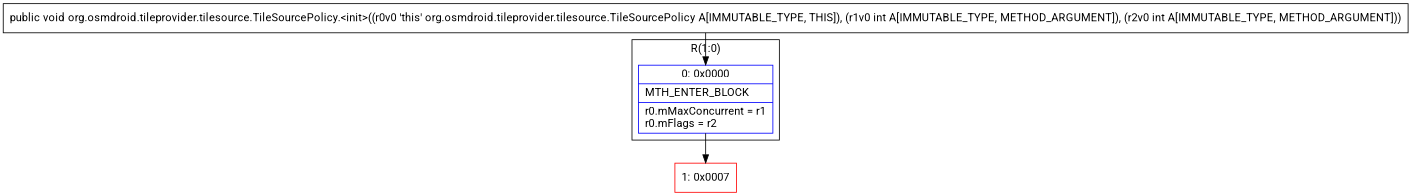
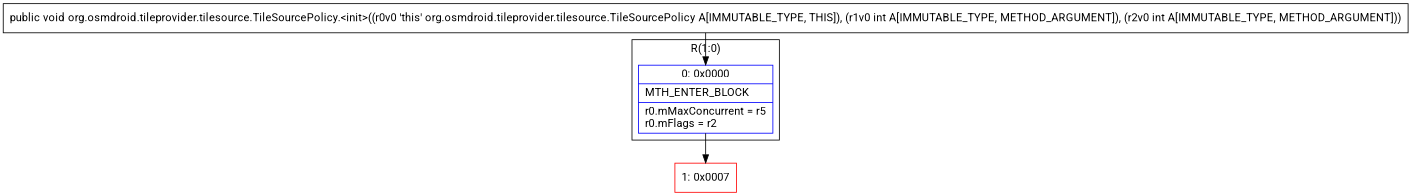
  digraph {
    fontname=Roboto
    node [shape=record fontname=Roboto]
    edge [fontname=Roboto]
-   n1 [color=blue label="{0\:\ 0x0000|MTH_ENTER_BLOCK\l|r0.mMaxConcurrent = r1\lr0.mFlags = r2\l}"]
+   n1 [color=blue label="{0\:\ 0x0000|MTH_ENTER_BLOCK\l|r0.mMaxConcurrent = r5\lr0.mFlags = r2\l}"]
    n2 [color=red label="{1\:\ 0x0007}"]
    n3 [label="{public void org.osmdroid.tileprovider.tilesource.TileSourcePolicy.\<init\>((r0v0 'this' org.osmdroid.tileprovider.tilesource.TileSourcePolicy A[IMMUTABLE_TYPE, THIS]), (r1v0 int A[IMMUTABLE_TYPE, METHOD_ARGUMENT]), (r2v0 int A[IMMUTABLE_TYPE, METHOD_ARGUMENT])) }"]
    subgraph cluster_1 {
      label="R(1:0)"
      n1
    }
    n1 -> n2
    n3 -> n1
  }
